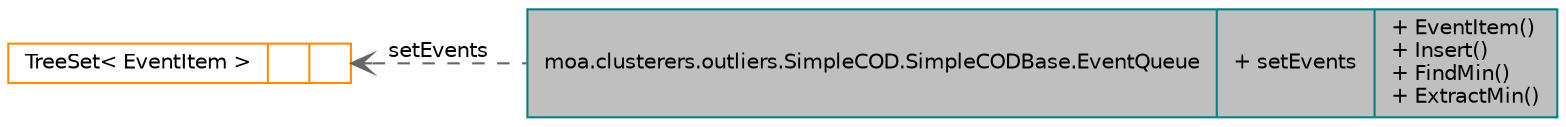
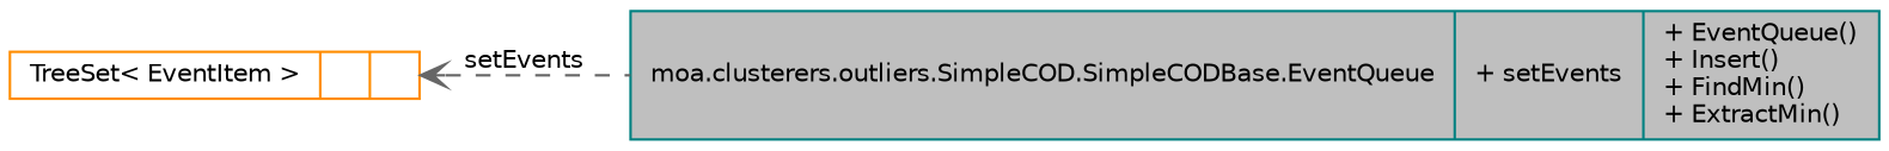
  digraph {
    rankdir=LR
    node [fontname=Helvetica fontsize=10 shape=record style=filled]
-   n1 [color=teal fillcolor=grey75 fontcolor=black height=0.2 label="{moa.clusterers.outliers.SimpleCOD.SimpleCODBase.EventQueue\n|+ setEvents\l|+ EventItem()\l+ Insert()\l+ FindMin()\l+ ExtractMin()\l}" width=0.4]
+   n1 [color=teal fillcolor=grey75 fontcolor=black height=0.2 label="{moa.clusterers.outliers.SimpleCOD.SimpleCODBase.EventQueue\n|+ setEvents\l|+ EventQueue()\l+ Insert()\l+ FindMin()\l+ ExtractMin()\l}" width=0.4]
    n2 [color=darkorange fillcolor=white height=0.2 label="{TreeSet\< EventItem \>\n||}" width=0.4]
    n2 -> n1 [arrowtail=open color=gray40 dir=back fontname=Helvetica fontsize=10 label=setEvents labelfontname=Helvetica labelfontsize=10 style=dashed]
  }
